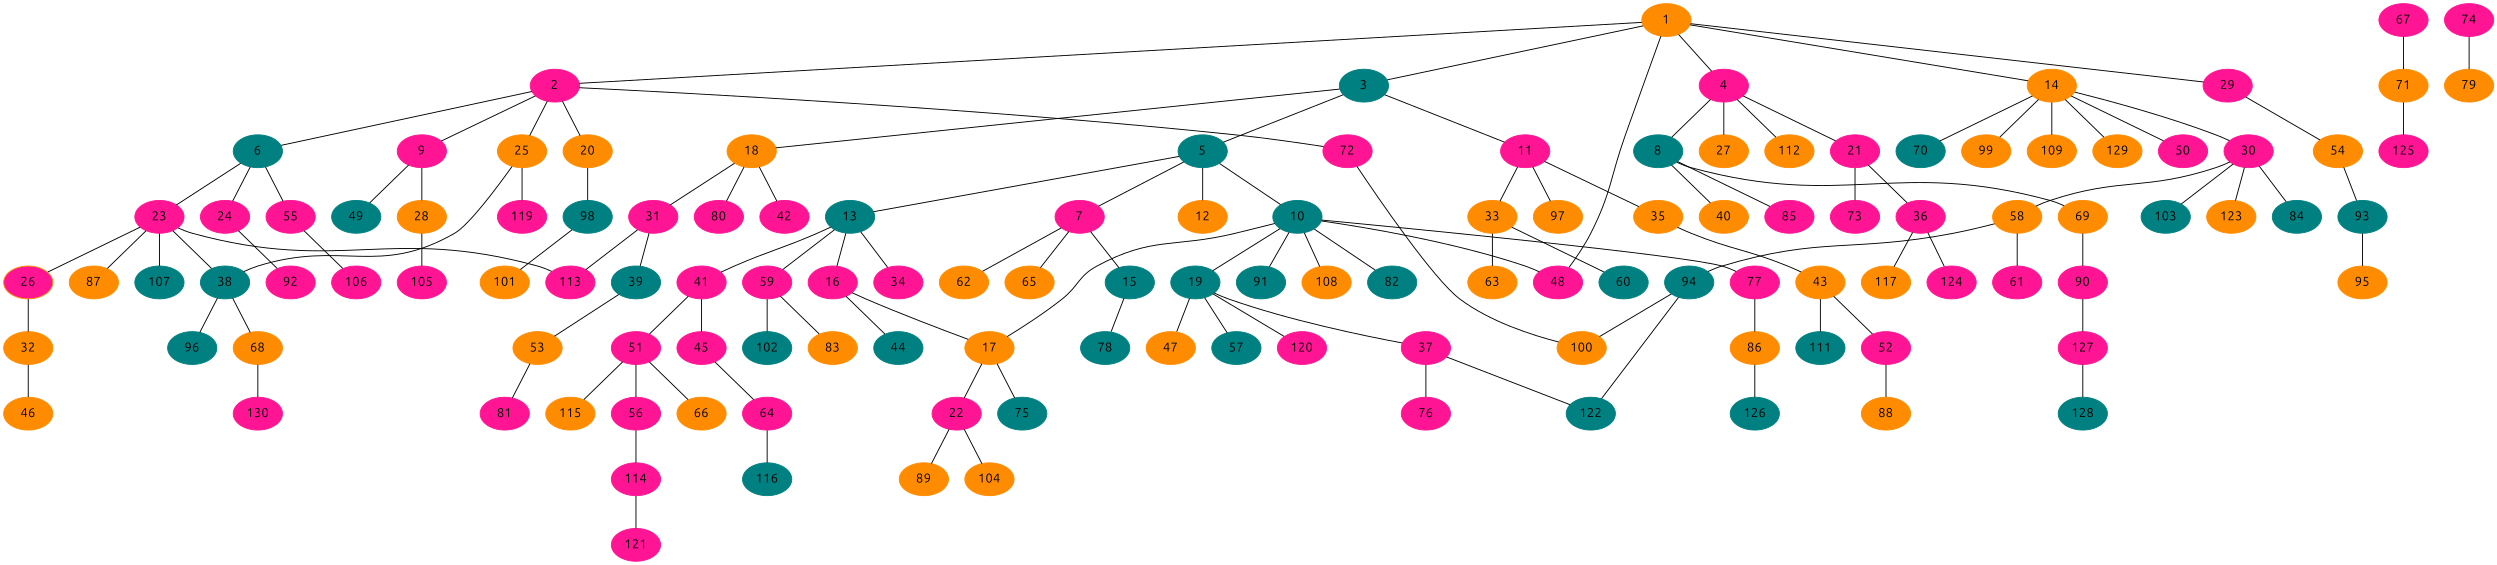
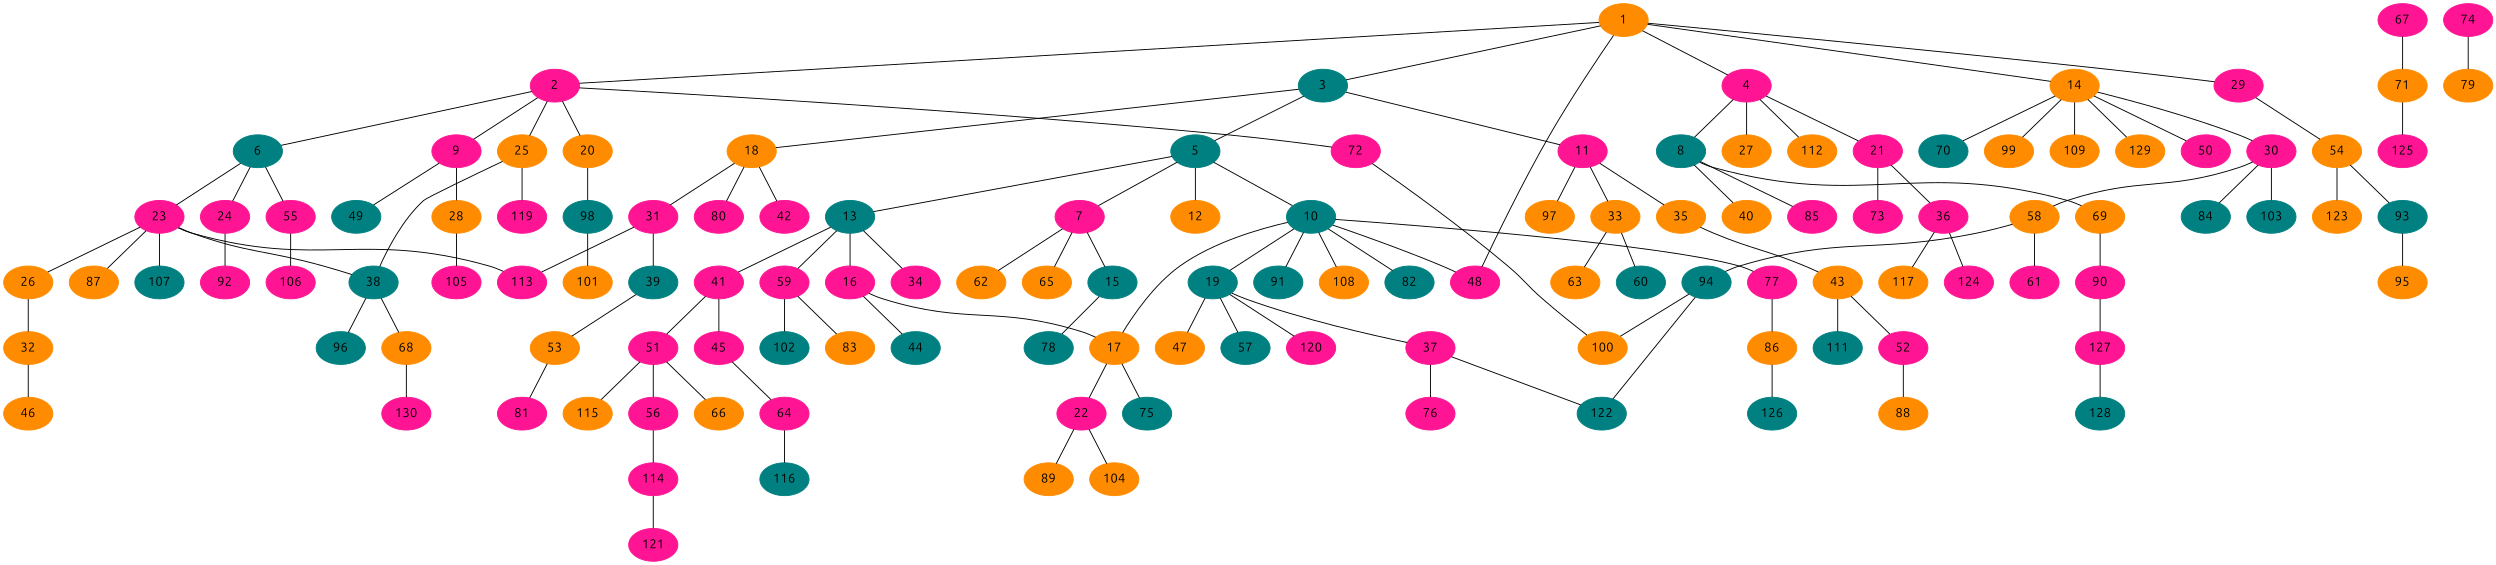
  graph {
    fontname=Ubuntu
    node [color=deeppink fontname=Ubuntu style=filled]
    edge [fontname=Ubuntu]
    1 [color=darkorange]
    2
    3 [color=teal]
    4
    14 [color=darkorange]
    29
    48
    6 [color=teal]
    9
    20 [color=darkorange]
    25 [color=darkorange]
    72
    5 [color=teal]
    11
    18 [color=darkorange]
    8 [color=teal]
    21
    27 [color=darkorange]
    112 [color=darkorange]
    30
    50
    70 [color=teal]
    99 [color=darkorange]
    109 [color=darkorange]
    129 [color=darkorange]
    54 [color=darkorange]
    23
    24
    55
    28 [color=darkorange]
    49 [color=teal]
    98 [color=teal]
    38 [color=teal]
    119
    100 [color=darkorange]
    7
    10 [color=teal]
    12 [color=darkorange]
    13 [color=teal]
    33 [color=darkorange]
    35 [color=darkorange]
    97 [color=darkorange]
    31
    42
    80
    40 [color=darkorange]
    69 [color=darkorange]
    85
    36
    73
    15 [color=teal]
    62 [color=darkorange]
    65 [color=darkorange]
    17 [color=darkorange]
    19 [color=teal]
    77
    82 [color=teal]
    91 [color=teal]
    108 [color=darkorange]
    16
    34
    41
    59
-   26 [color=darkorange fillcolor=deeppink]
+   26 [color=darkorange]
    87 [color=darkorange]
    107 [color=teal]
    113
    92
    106
    78 [color=teal]
    90
    105
    22
    75 [color=teal]
    37
    47 [color=darkorange]
    57 [color=teal]
    120
    86 [color=darkorange]
    60 [color=teal]
    63 [color=darkorange]
    43 [color=darkorange]
    44 [color=teal]
    45
    51
    83 [color=darkorange]
    102 [color=teal]
    58 [color=darkorange]
    84 [color=teal]
    103 [color=teal]
    71 [color=darkorange]
    67
    89 [color=darkorange]
    104 [color=darkorange]
    39 [color=teal]
    76
    122 [color=teal]
    101 [color=darkorange]
    117 [color=darkorange]
    124
    32 [color=darkorange]
    68 [color=darkorange]
    96 [color=teal]
    46 [color=darkorange]
    93 [color=teal]
    123 [color=darkorange]
    61
    94 [color=teal]
    53 [color=darkorange]
    52
    111 [color=teal]
    n112 [label=130]
    81
    64
    56
    66 [color=darkorange]
    115 [color=darkorange]
    88 [color=darkorange]
    116 [color=teal]
    114
    79 [color=darkorange]
    74
    95 [color=darkorange]
    121
    125
    127
    126 [color=teal]
    128 [color=teal]
    1 -- 2
    1 -- 3
    1 -- 4
    1 -- 14
    1 -- 29
    1 -- 48
    2 -- 6
    2 -- 9
    2 -- 20
    2 -- 25
    2 -- 72
    3 -- 5
    3 -- 11
    3 -- 18
    4 -- 8
    4 -- 21
    4 -- 27
    4 -- 112
    14 -- 30
    14 -- 50
    14 -- 70
    14 -- 99
    14 -- 109
    14 -- 129
    29 -- 54
    6 -- 23
    6 -- 24
    6 -- 55
    9 -- 28
    9 -- 49
    20 -- 98
    25 -- 38
    25 -- 119
    72 -- 100
    5 -- 7
    5 -- 10
    5 -- 12
    5 -- 13
    11 -- 33
    11 -- 35
    11 -- 97
    18 -- 31
    18 -- 42
    18 -- 80
    8 -- 40
    8 -- 69
    8 -- 85
    21 -- 36
    21 -- 73
    30 -- 58
    30 -- 84
    30 -- 103
    54 -- 93
-   30 -- 123
+   54 -- 123
    23 -- 38
    23 -- 26
    23 -- 87
    23 -- 107
    23 -- 113
    24 -- 92
    55 -- 106
    28 -- 105
    98 -- 101
    38 -- 68
    38 -- 96
    7 -- 15
    7 -- 62
    7 -- 65
    10 -- 48
    10 -- 17
    10 -- 19
    10 -- 77
    10 -- 82
    10 -- 91
    10 -- 108
    13 -- 16
    13 -- 34
    13 -- 41
    13 -- 59
    33 -- 60
    33 -- 63
    35 -- 43
    31 -- 113
    31 -- 39
    69 -- 90
    36 -- 117
    36 -- 124
    15 -- 78
    17 -- 22
    17 -- 75
    19 -- 37
    19 -- 47
    19 -- 57
    19 -- 120
    77 -- 86
    16 -- 17
    16 -- 44
    41 -- 45
    41 -- 51
    59 -- 83
    59 -- 102
    26 -- 32
    90 -- 127
    22 -- 89
    22 -- 104
    37 -- 76
    37 -- 122
    86 -- 126
    43 -- 52
    43 -- 111
    45 -- 64
    51 -- 56
    51 -- 66
    51 -- 115
    58 -- 61
    58 -- 94
    71 -- 125
    67 -- 71
    39 -- 53
    32 -- 46
    68 -- n112
    93 -- 95
    94 -- 100
    94 -- 122
    53 -- 81
    52 -- 88
    64 -- 116
    56 -- 114
    114 -- 121
    74 -- 79
    127 -- 128
  }
